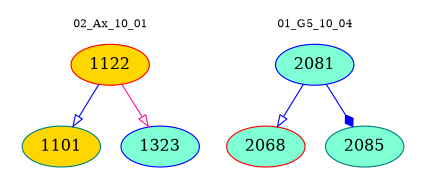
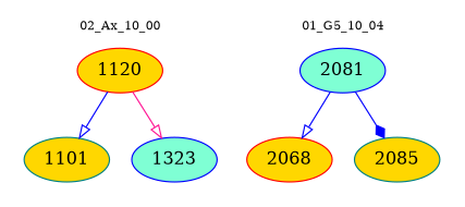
  digraph {
    node [color=red fillcolor=gold style=filled]
    edge [arrowhead=onormal color=blue]
-   n1 [label=1122]
+   n1 [label=1120]
    n2 [color=teal label=1101]
    n3 [color=blue fillcolor=aquamarine label=1323]
    n4 [color=blue fillcolor=aquamarine label=2081]
-   n5 [fillcolor=aquamarine label=2068]
-   n6 [color=teal fillcolor=aquamarine label=2085]
+   n5 [label=2068]
+   n6 [color=teal label=2085]
    subgraph cluster_1 {
      color=white
      fontsize=10
-     label="02_Ax_10_01"
+     label="02_Ax_10_00"
      n1
      n2
      n3
    }
    subgraph cluster_2 {
      color=white
      fontsize=10
      label="01_G5_10_04"
      n4
      n5
      n6
    }
    n1 -> n2
    n1 -> n3 [color=deeppink]
    n4 -> n5
    n4 -> n6 [arrowhead=diamond]
  }
